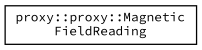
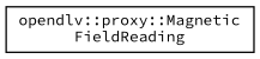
  digraph {
    rankdir=LR
    fontname="Source Code Pro"
-   n1 [color=black fillcolor=white fontname="Source Code Pro" fontsize=10 height=0.2 label="proxy::proxy::Magnetic\lFieldReading" shape=record style=filled width=0.4]
+   n1 [color=black fillcolor=white fontname="Source Code Pro" fontsize=10 height=0.2 label="opendlv::proxy::Magnetic\lFieldReading" shape=record style=filled width=0.4]
  }
